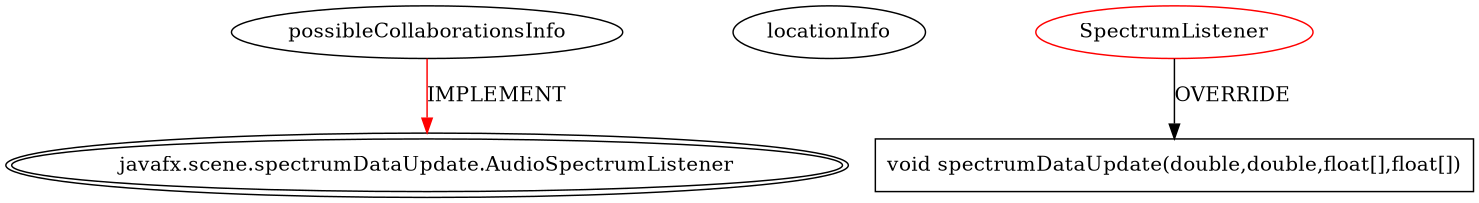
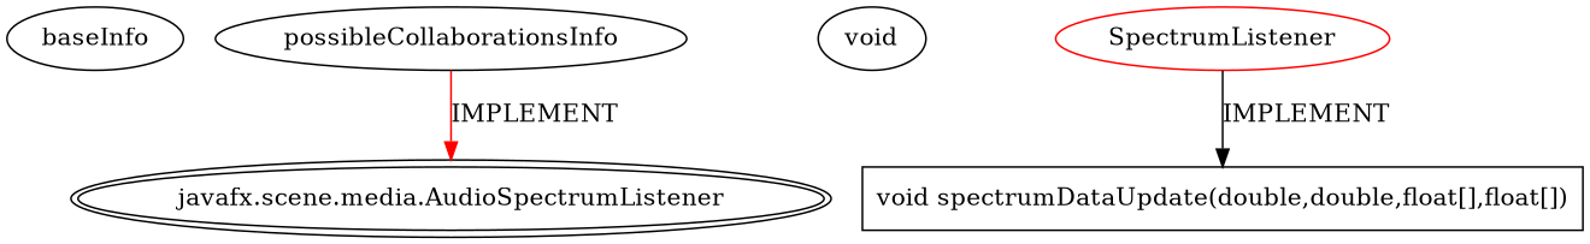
  digraph {
    fontname="DejaVu Serif"
    node [fontname="DejaVu Serif"]
    edge [fontname="DejaVu Serif"]
-   n2 [isFrameworkType=true label="javafx.scene.spectrumDataUpdate.AudioSpectrumListener" peripheries=2 vertexType=FRAMEWORK_INTERFACE_TYPE]
+   baseInfo [category=extension_graph graphId=1520 isAnonymous=false possibleRelation=false]
+   n2 [isFrameworkType=true label="javafx.scene.media.AudioSpectrumListener" peripheries=2 vertexType=FRAMEWORK_INTERFACE_TYPE]
    possibleCollaborationsInfo
-   locationInfo [contextSignature=SpectrumListener filePath="/Tsaru-Java-MP3-Visualizations/Java-MP3-Visualizations-master/mp3 Visualization/src/SpectrumListener.java" graphId=1520 projectName="Tsaru-Java-MP3-Visualizations"]
+   locationInfo [contextSignature=SpectrumListener filePath="/Tsaru-Java-MP3-Visualizations/Java-MP3-Visualizations-master/mp3 Visualization/src/SpectrumListener.java" graphId=1520 projectName="Tsaru-Java-MP3-Visualizations" label=void]
    n5 [color=red isFrameworkType=false label=SpectrumListener vertexType=ROOT_CLIENT_CLASS_DECLARATION]
    n6 [isFrameworkType=false label="void spectrumDataUpdate(double,double,float[],float[])" shape=box vertexType=OVERRIDING_METHOD_DECLARATION]
    possibleCollaborationsInfo -> n2 [color=red label=IMPLEMENT]
-   n5 -> n6 [label=OVERRIDE]
+   n5 -> n6 [label=IMPLEMENT]
  }
